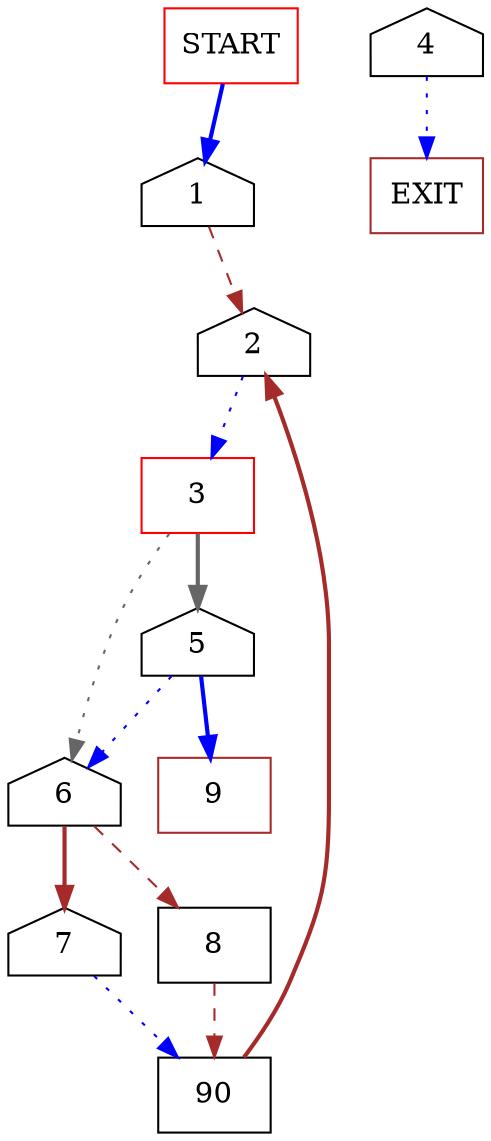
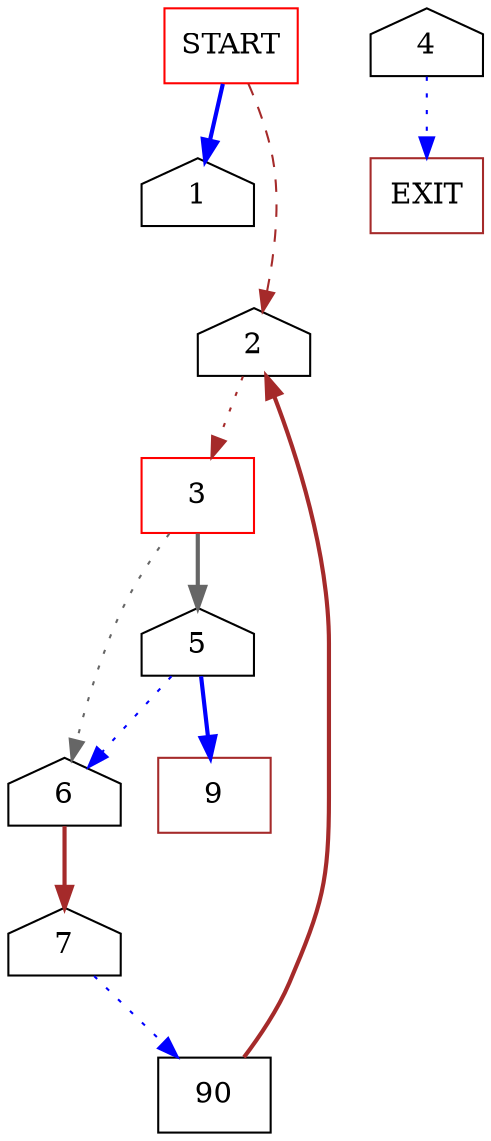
  digraph {
    node [color=black shape=box]
    edge [color=blue style=bold]
    n1 [color=red label=START]
    1 [shape=house]
    2 [shape=house]
    n4 [color=brown label=EXIT]
    3 [color=red]
    5 [shape=house]
    6 [shape=house]
    4 [shape=house]
    9 [color=brown]
    7 [shape=house]
-   8
    n12 [label=90]
    n1 -> 1
-   1 -> 2 [color=brown style=dashed]
-   2 -> 3 [style=dotted]
+   n1 -> 2 [color=brown style=dashed]
+   2 -> 3 [color=brown style=dotted]
    3 -> 5 [color=gray40]
    3 -> 6 [color=gray40 style=dotted]
    5 -> 6 [style=dotted]
    5 -> 9
    6 -> 7 [color=brown]
-   6 -> 8 [color=brown style=dashed]
    4 -> n4 [style=dotted]
    7 -> n12 [style=dotted]
-   8 -> n12 [color=brown style=dashed]
    n12 -> 2 [color=brown]
  }
